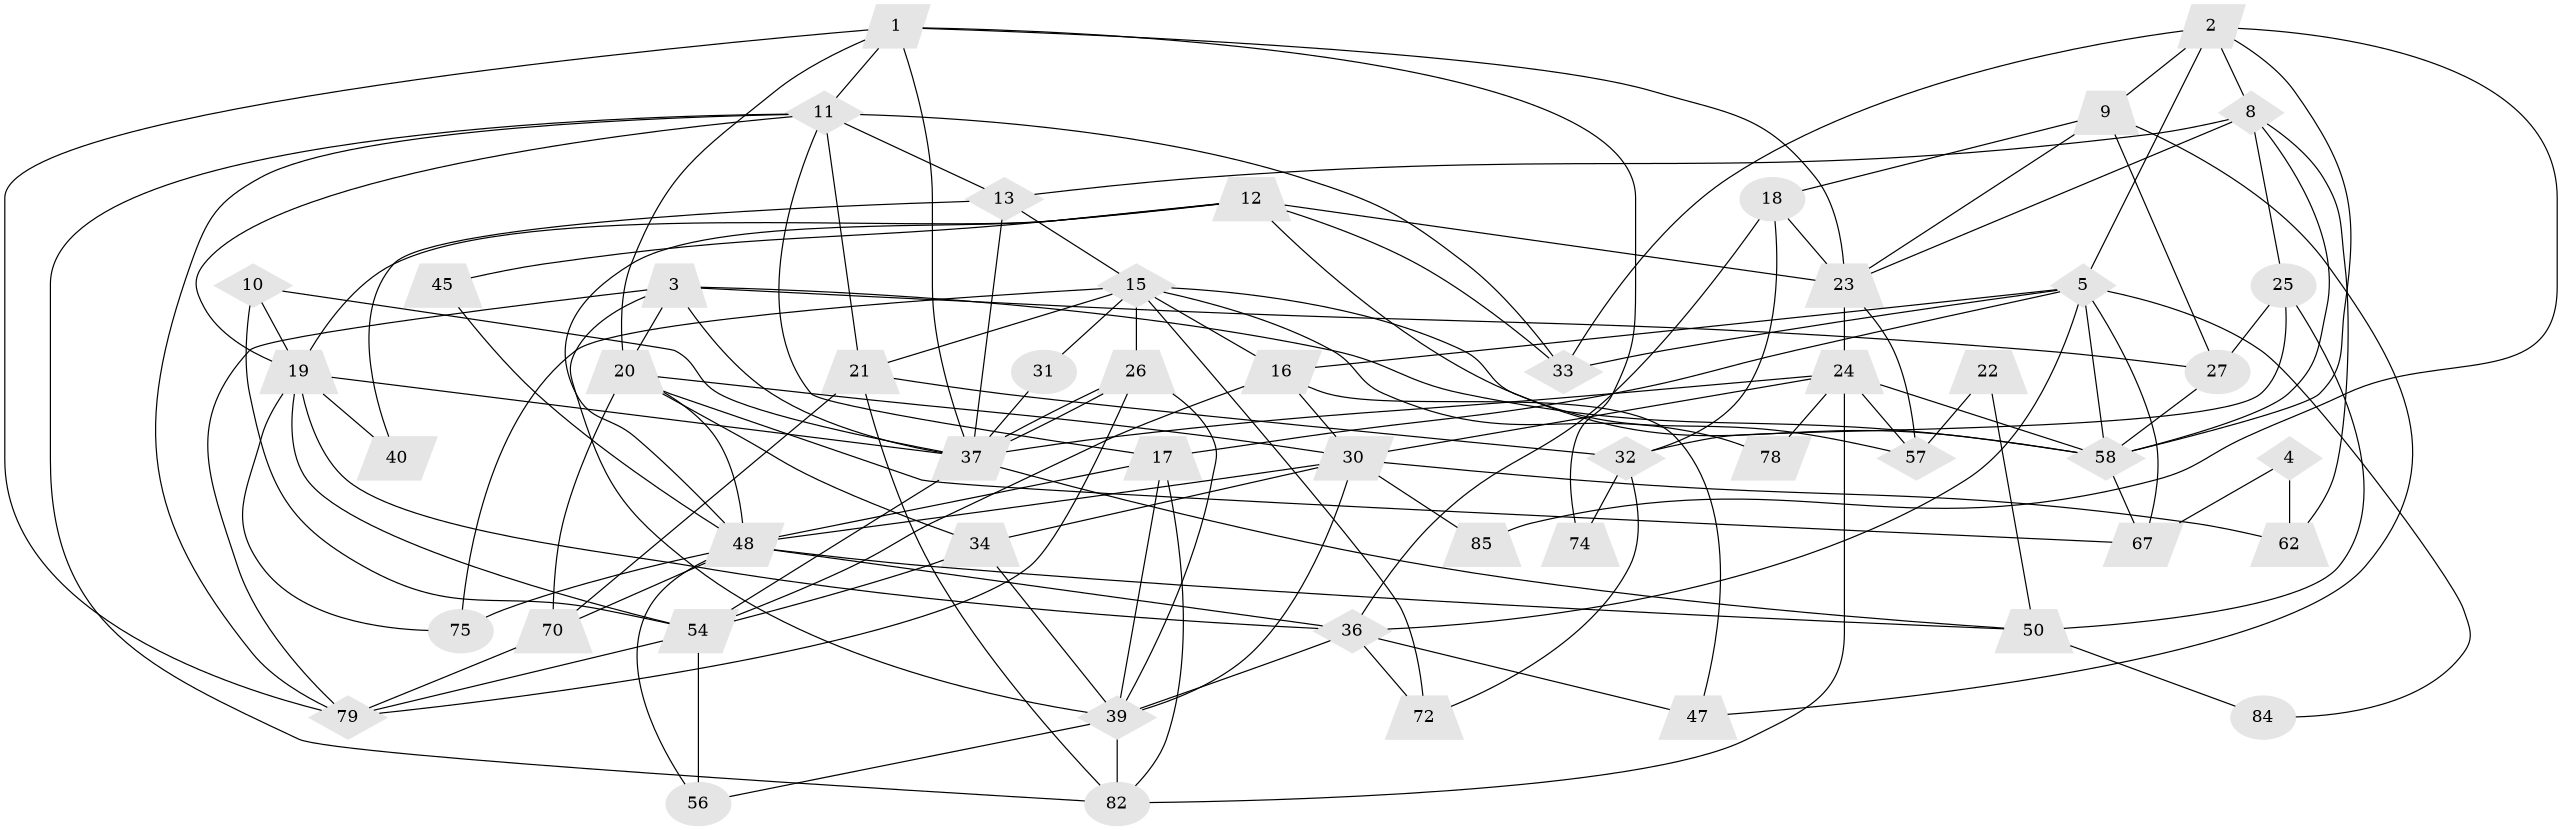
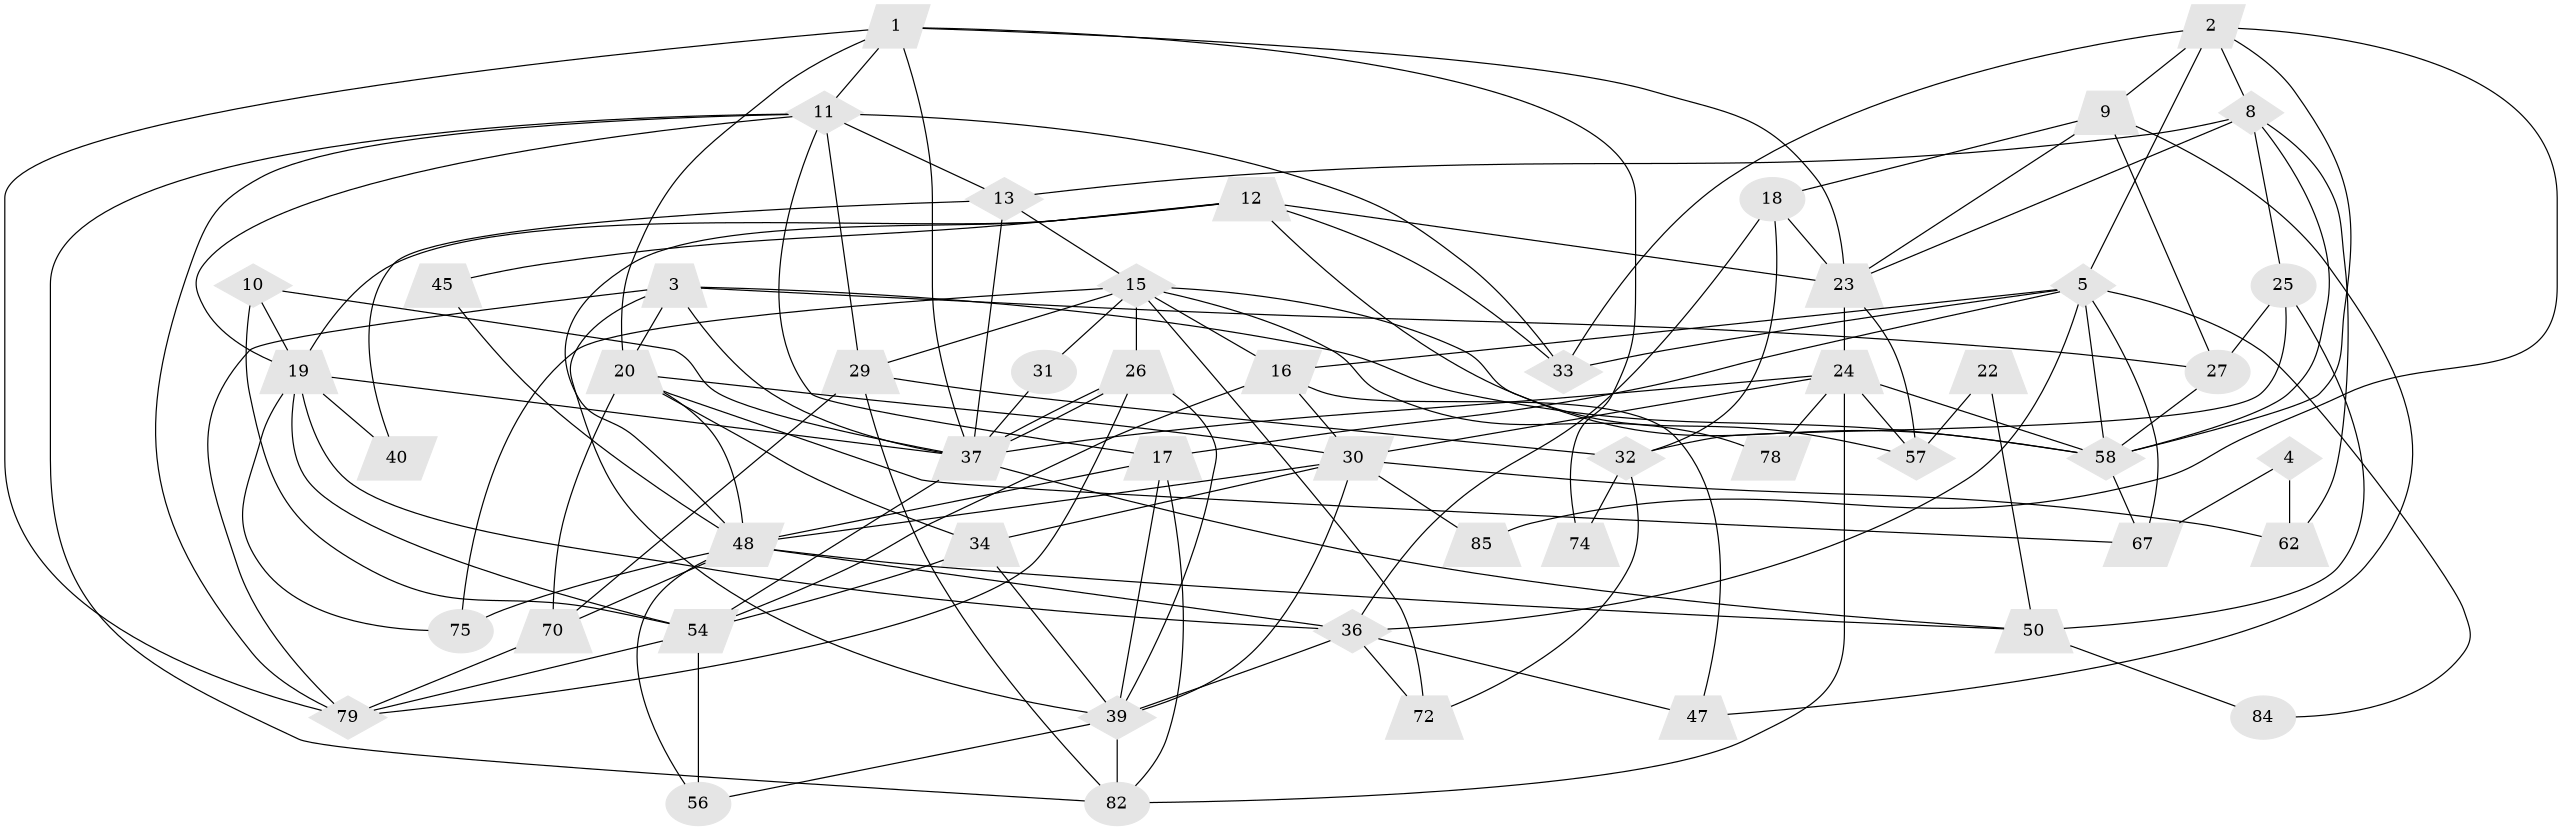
  graph {
    node [color=gray90 shape=trapezium style=filled]
    1 [shape=parallelogram super="+77"]
    11 [shape=diamond super="+83"]
    20 [super="+63"]
    23 [super="+29"]
    37 [shape=parallelogram super="+66"]
    74
    79 [shape=diamond super="+80"]
    33 [shape=diamond]
    17 [super="+49"]
    13 [shape=diamond super="+69"]
    19 [super="+41"]
-   21 [super="+38"]
+   21 [super="+38" label=29]
    82 [shape=ellipse]
    67 [shape=parallelogram]
    48 [shape=parallelogram super="+51"]
    30 [shape=parallelogram super="+53"]
    34
    70 [super="+86"]
    57 [shape=diamond super="+65"]
    24 [super="+46"]
    54 [shape=parallelogram super="+60"]
    50 [super="+59"]
    2 [shape=parallelogram super="+7"]
    5 [shape=diamond super="+6"]
    8 [shape=diamond super="+28"]
    9 [super="+14"]
    58 [shape=diamond super="+71"]
    85
    16 [shape=parallelogram super="+61"]
    36 [shape=diamond super="+64"]
    84 [shape=ellipse]
    62
    25 [shape=ellipse super="+43"]
    27 [shape=ellipse super="+44"]
    18 [shape=ellipse super="+52"]
    47
    3 [super="+35"]
    39 [shape=diamond super="+55"]
    56 [shape=ellipse super="+68"]
    4 [shape=diamond]
    72
    15 [shape=diamond super="+73"]
    40 [shape=parallelogram]
    32 [shape=diamond super="+81"]
    75 [shape=ellipse]
    10 [shape=diamond]
    12 [super="+42"]
    45
    26 [super="+76"]
    31 [shape=ellipse]
    78 [shape=parallelogram]
    22
    1 -- 11
    1 -- 20
    1 -- 23
    1 -- 37
    1 -- 74
    1 -- 79
    11 -- 79
    11 -- 33
    11 -- 17
    11 -- 13
    11 -- 19
    11 -- 21
    11 -- 82
    20 -- 67
    20 -- 48
    20 -- 30
    20 -- 34
    20 -- 70
    23 -- 57
    23 -- 24
    37 -- 54
    37 -- 50
    17 -- 82
    17 -- 48
    17 -- 39
    13 -- 37
    13 -- 15
    13 -- 40
    19 -- 37
    19 -- 54
    19 -- 36
    19 -- 40
    19 -- 75
    21 -- 82
    21 -- 70
    21 -- 32
    48 -- 70 [weight=2]
    48 -- 50
    48 -- 36
    48 -- 56
    48 -- 75
    30 -- 48
    30 -- 34
    30 -- 85
    30 -- 62
    30 -- 39
    34 -- 54
    34 -- 39
    70 -- 79
    24 -- 37
    24 -- 82
    24 -- 30
    24 -- 57
    24 -- 58
    24 -- 78
    54 -- 79
    54 -- 56
    50 -- 84
    2 -- 33
    2 -- 5
    2 -- 8
    2 -- 9
    2 -- 58
    2 -- 85
    5 -- 33
    5 -- 17
    5 -- 67
    5 -- 58
    5 -- 16
    5 -- 36
    5 -- 84
    8 -- 23
    8 -- 13
    8 -- 58
    8 -- 62
    8 -- 25
    9 -- 23
    9 -- 27
    9 -- 18
    9 -- 47
    58 -- 67
    16 -- 30 [weight=2]
    16 -- 54
    16 -- 47
    36 -- 47
    36 -- 39
    36 -- 72
    25 -- 50
    25 -- 27
    25 -- 32
    27 -- 58
    18 -- 23
    18 -- 36
    18 -- 32 [weight=2]
    3 -- 20
    3 -- 37
    3 -- 79
    3 -- 58
    3 -- 27
    3 -- 39
    39 -- 82
    39 -- 56
    4 -- 67
    4 -- 62
    15 -- 21
    15 -- 58
    15 -- 16
    15 -- 72
    15 -- 75
    15 -- 26
    15 -- 31
    15 -- 78
    32 -- 74
    32 -- 72
    10 -- 37
    10 -- 19
    10 -- 54
    12 -- 23
    12 -- 33
    12 -- 19
    12 -- 48
    12 -- 57
    12 -- 45
    45 -- 48
    26 -- 37
    26 -- 37
    26 -- 79
    26 -- 39
    31 -- 37
    22 -- 57
    22 -- 50
  }
